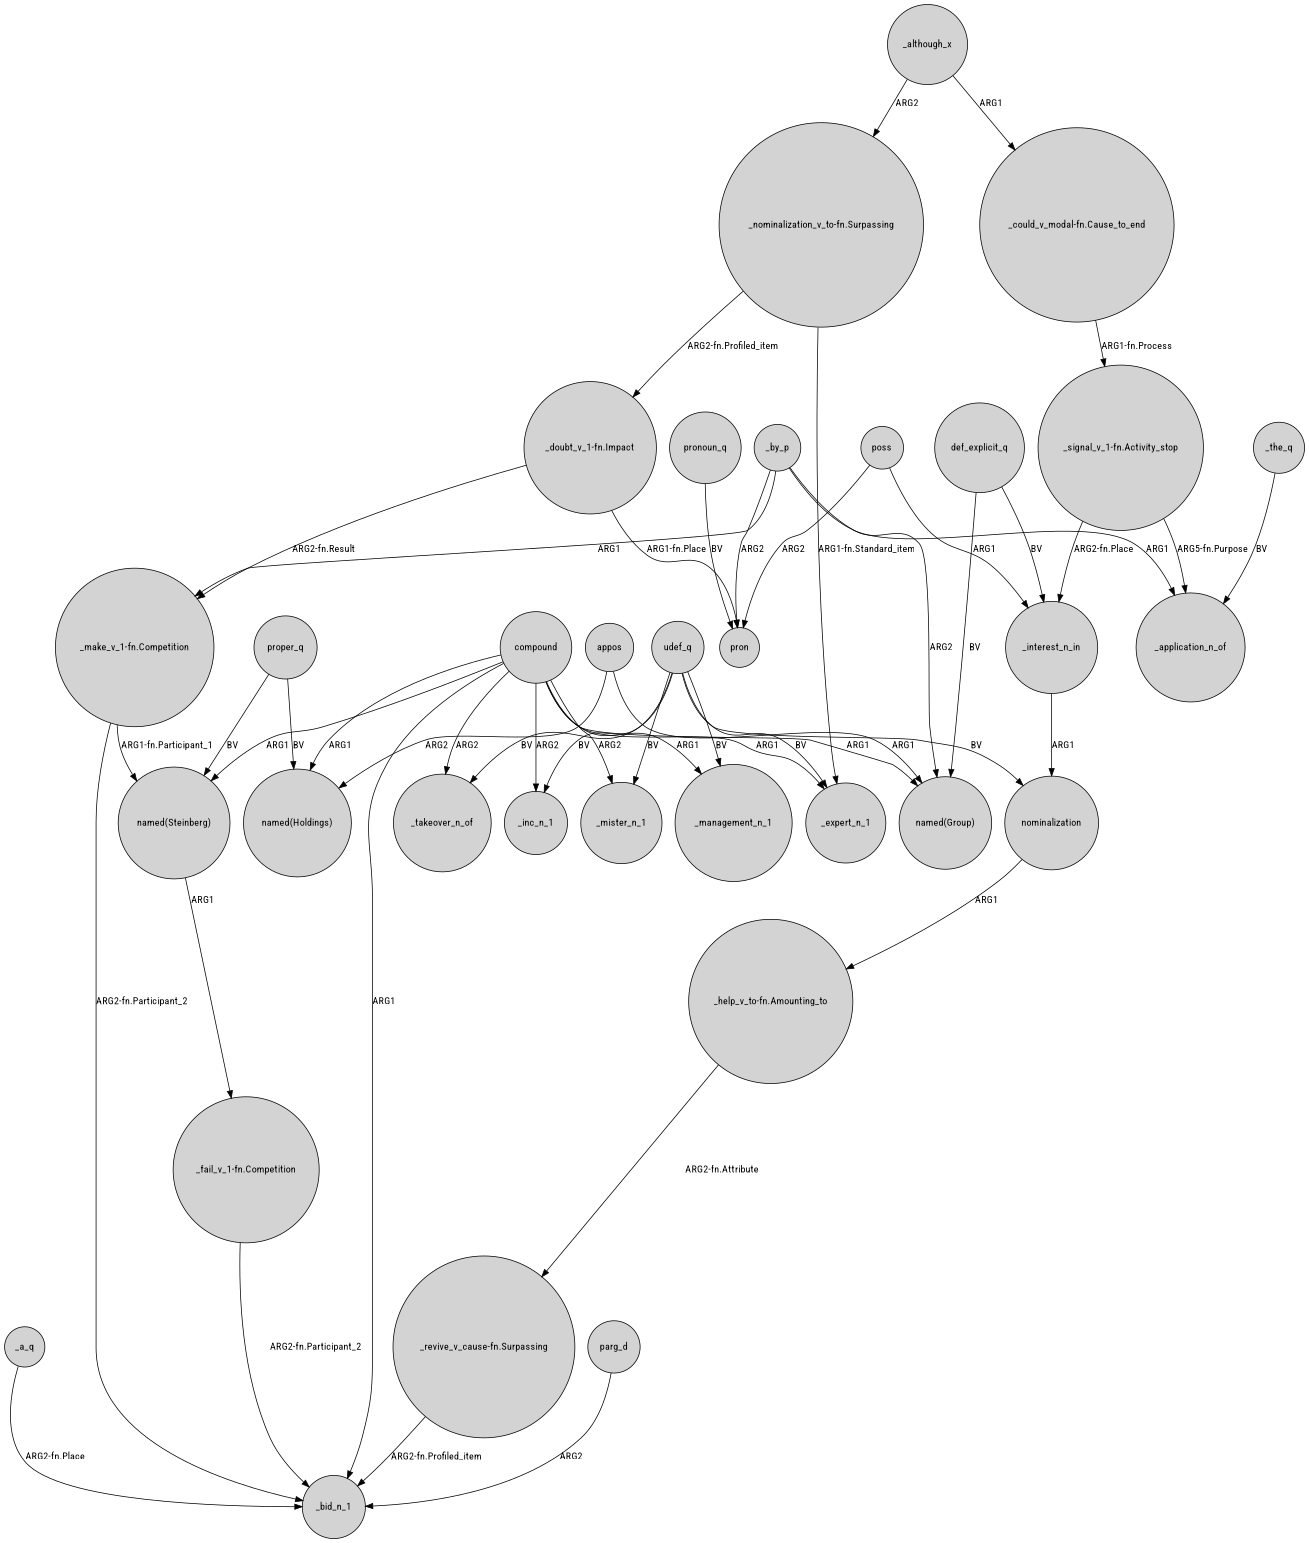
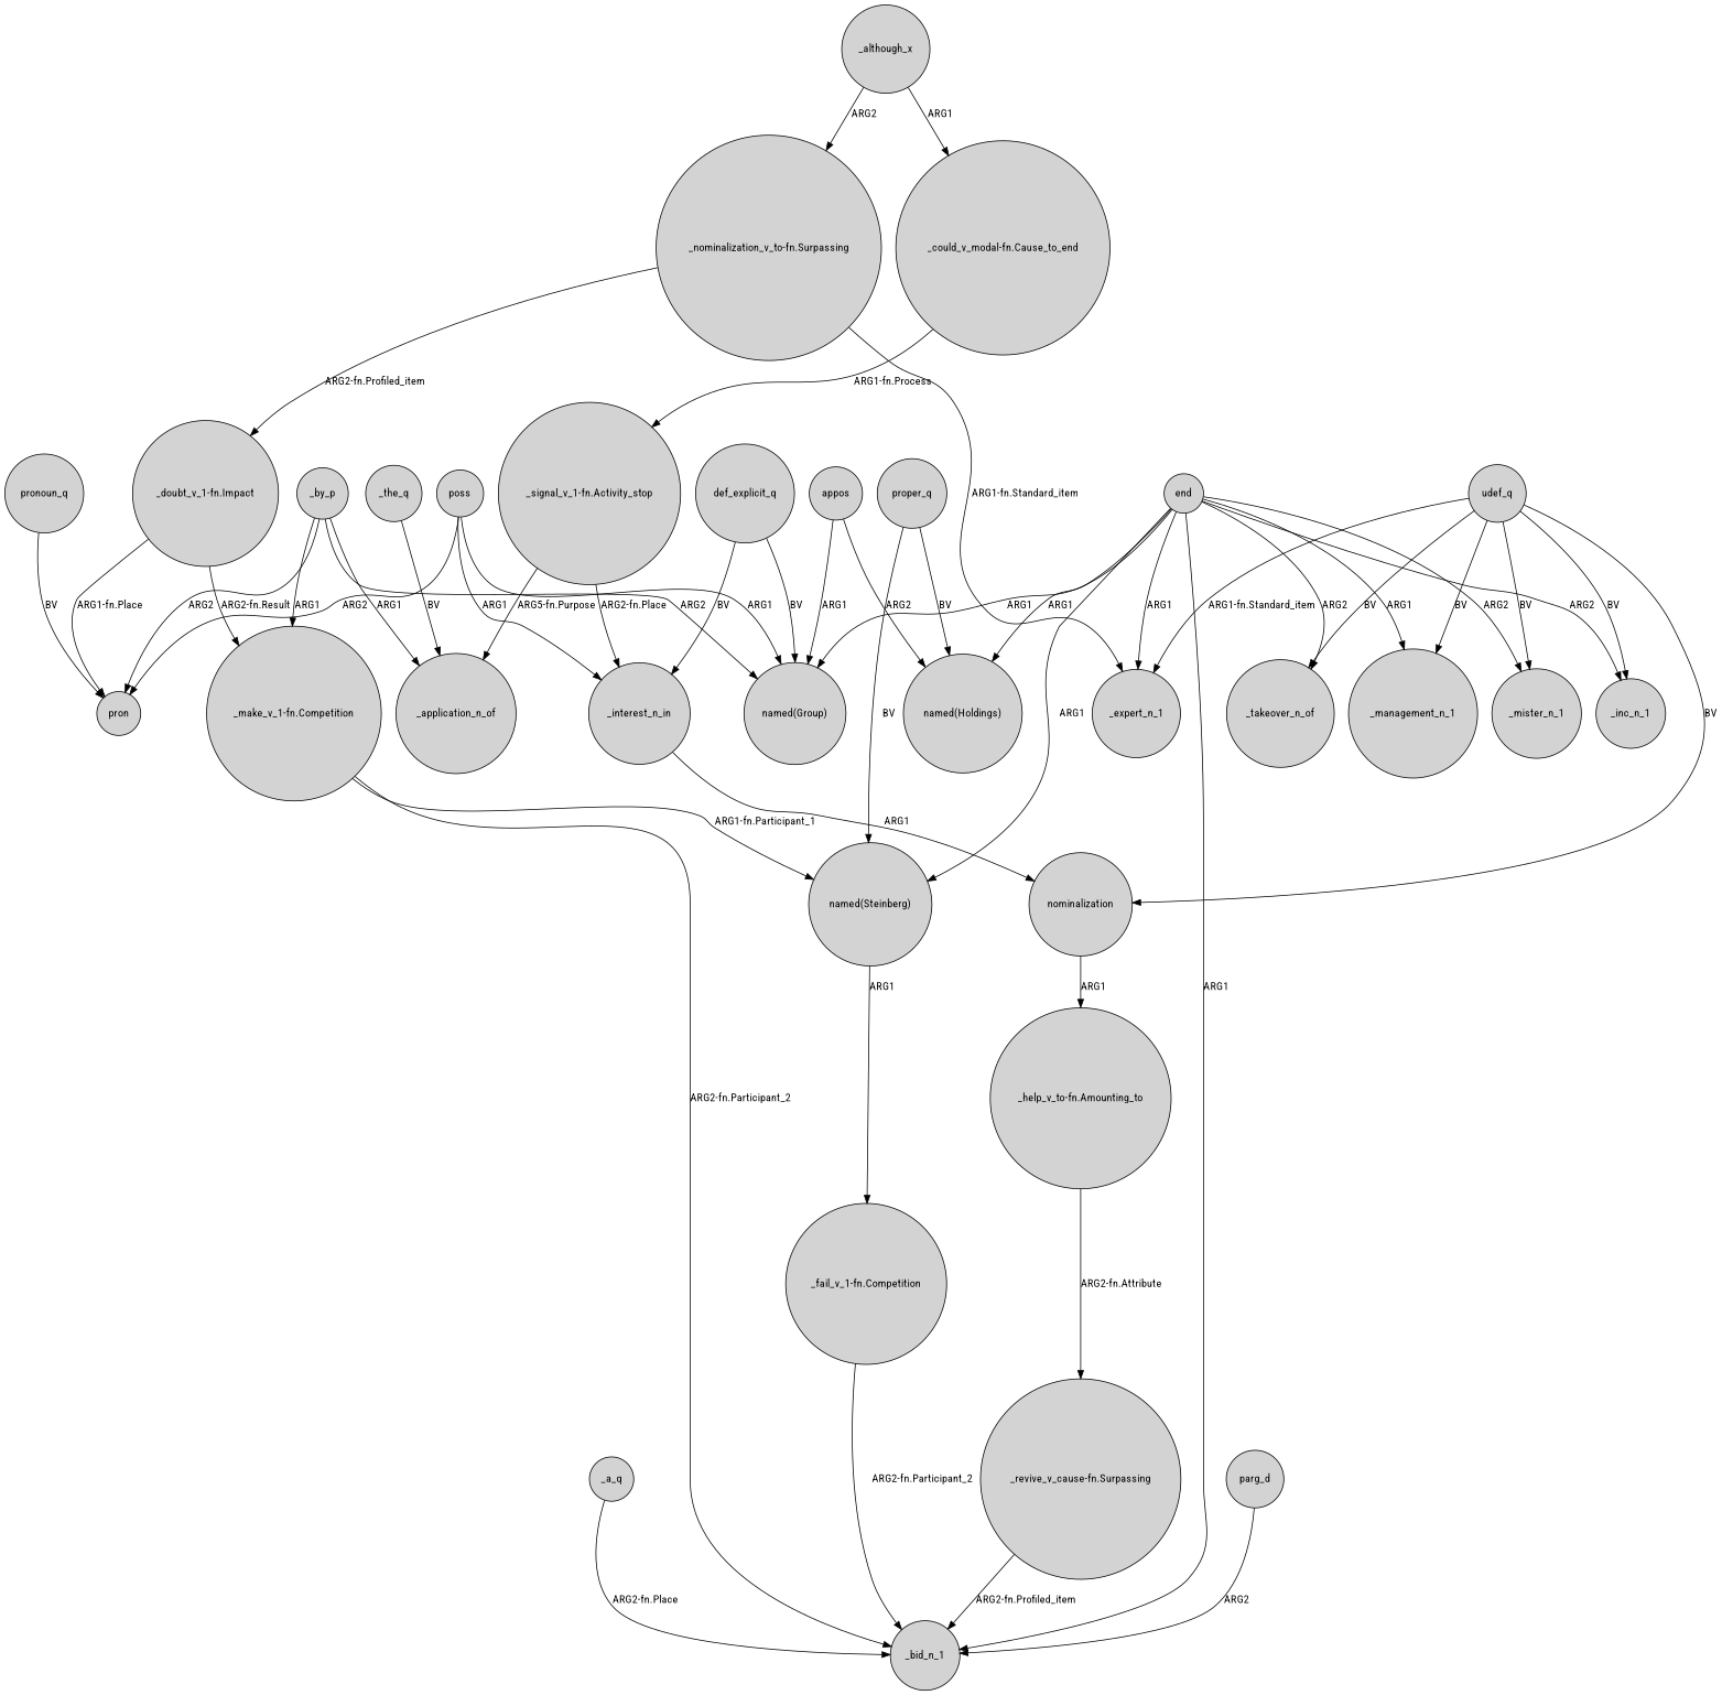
  digraph {
    fontname="Roboto Condensed"
    node [fontname="Roboto Condensed" shape=circle style=filled]
    edge [fontname="Roboto Condensed"]
    _a_q
    _bid_n_1
    "_could_v_modal-fn.Cause_to_end"
    "_signal_v_1-fn.Activity_stop"
    _application_n_of
    _interest_n_in
    nominalization
-   compound
+   compound [label=end]
    _mister_n_1
    "named(Group)"
    _expert_n_1
    "named(Steinberg)"
    _management_n_1
    _takeover_n_of
    _inc_n_1
    "named(Holdings)"
    "_fail_v_1-fn.Competition"
    _by_p
    pron
    "_make_v_1-fn.Competition"
    "_help_v_to-fn.Amounting_to"
    "_revive_v_cause-fn.Surpassing"
    def_explicit_q
    "_doubt_v_1-fn.Impact"
    udef_q
    n26 [label="_nominalization_v_to-fn.Surpassing"]
    parg_d
    _the_q
    _although_x
    pronoun_q
    proper_q
    poss
    appos
    _a_q -> _bid_n_1 [label="ARG2-fn.Place"]
    "_could_v_modal-fn.Cause_to_end" -> "_signal_v_1-fn.Activity_stop" [label="ARG1-fn.Process"]
    "_signal_v_1-fn.Activity_stop" -> _application_n_of [label="ARG5-fn.Purpose"]
    "_signal_v_1-fn.Activity_stop" -> _interest_n_in [label="ARG2-fn.Place"]
    _interest_n_in -> nominalization [label=ARG1]
    nominalization -> "_help_v_to-fn.Amounting_to" [label=ARG1]
    compound -> _bid_n_1 [label=ARG1]
    compound -> _mister_n_1 [label=ARG2]
    compound -> "named(Group)" [label=ARG1]
    compound -> _expert_n_1 [label=ARG1]
    compound -> "named(Steinberg)" [label=ARG1]
    compound -> _management_n_1 [label=ARG1]
    compound -> _takeover_n_of [label=ARG2]
    compound -> _inc_n_1 [label=ARG2]
    compound -> "named(Holdings)" [label=ARG1]
    "named(Steinberg)" -> "_fail_v_1-fn.Competition" [label=ARG1]
    "_fail_v_1-fn.Competition" -> _bid_n_1 [label="ARG2-fn.Participant_2"]
    _by_p -> _application_n_of [label=ARG1]
    _by_p -> "named(Group)" [label=ARG2]
    _by_p -> pron [label=ARG2]
    _by_p -> "_make_v_1-fn.Competition" [label=ARG1]
    "_make_v_1-fn.Competition" -> _bid_n_1 [label="ARG2-fn.Participant_2"]
    "_make_v_1-fn.Competition" -> "named(Steinberg)" [label="ARG1-fn.Participant_1"]
    "_help_v_to-fn.Amounting_to" -> "_revive_v_cause-fn.Surpassing" [label="ARG2-fn.Attribute"]
    "_revive_v_cause-fn.Surpassing" -> _bid_n_1 [label="ARG2-fn.Profiled_item"]
    def_explicit_q -> _interest_n_in [label=BV]
    def_explicit_q -> "named(Group)" [label=BV]
    "_doubt_v_1-fn.Impact" -> pron [label="ARG1-fn.Place"]
    "_doubt_v_1-fn.Impact" -> "_make_v_1-fn.Competition" [label="ARG2-fn.Result"]
    udef_q -> nominalization [label=BV]
    udef_q -> _mister_n_1 [label=BV]
-   udef_q -> _expert_n_1 [label=BV]
+   udef_q -> _expert_n_1 [label="ARG1-fn.Standard_item"]
    udef_q -> _management_n_1 [label=BV]
    udef_q -> _takeover_n_of [label=BV]
    udef_q -> _inc_n_1 [label=BV]
    n26 -> _expert_n_1 [label="ARG1-fn.Standard_item"]
    n26 -> "_doubt_v_1-fn.Impact" [label="ARG2-fn.Profiled_item"]
    parg_d -> _bid_n_1 [label=ARG2]
    _the_q -> _application_n_of [label=BV]
    _although_x -> "_could_v_modal-fn.Cause_to_end" [label=ARG1]
    _although_x -> n26 [label=ARG2]
    pronoun_q -> pron [label=BV]
    proper_q -> "named(Steinberg)" [label=BV]
    proper_q -> "named(Holdings)" [label=BV]
    poss -> _interest_n_in [label=ARG1]
+   poss -> "named(Group)" [label=ARG1]
    poss -> pron [label=ARG2]
    appos -> "named(Group)" [label=ARG1]
    appos -> "named(Holdings)" [label=ARG2]
  }
